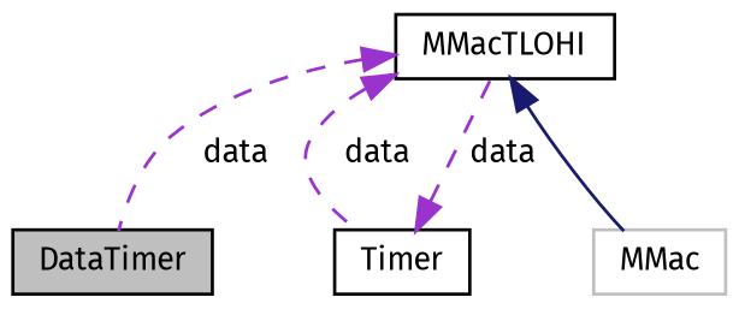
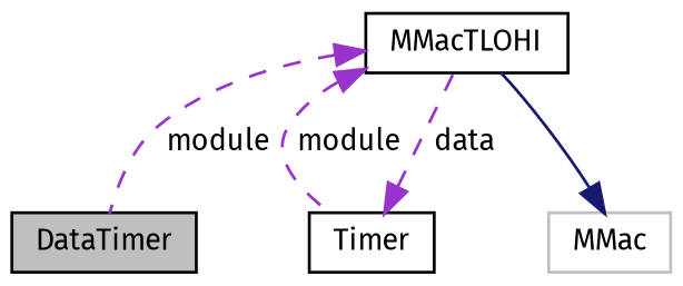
  digraph {
    fontname="Fira Sans"
    node [color=black fillcolor=white fontname="Fira Sans" fontsize=10 shape=record style=filled]
    edge [color=darkorchid3 dir=back fontname="Fira Sans" fontsize=10 labelfontname=Helvetica labelfontsize=10 style=dashed]
    n1 [fillcolor=grey75 fontcolor=black height=0.2 label=DataTimer width=0.4]
    n2 [height=0.2 label=MMacTLOHI width=0.4]
    n3 [height=0.2 label=Timer width=0.4]
    n4 [color=grey75 height=0.2 label=MMac width=0.4]
-   n2 -> n1 [label=" data"]
-   n2 -> n3 [label=" data"]
+   n2 -> n1 [label=" module"]
+   n2 -> n3 [label=" module"]
    n3 -> n2 [label=" data"]
-   n2 -> n4 [color=midnightblue style=solid]
+   n4 -> n2 [color=midnightblue style=solid]
  }
